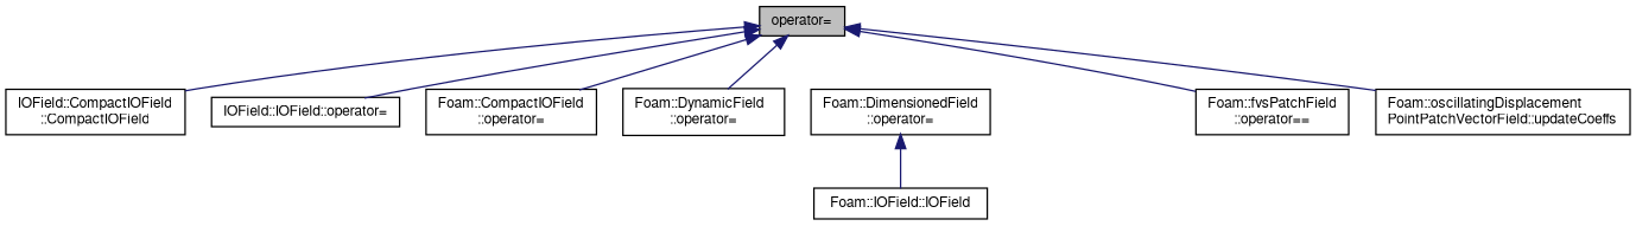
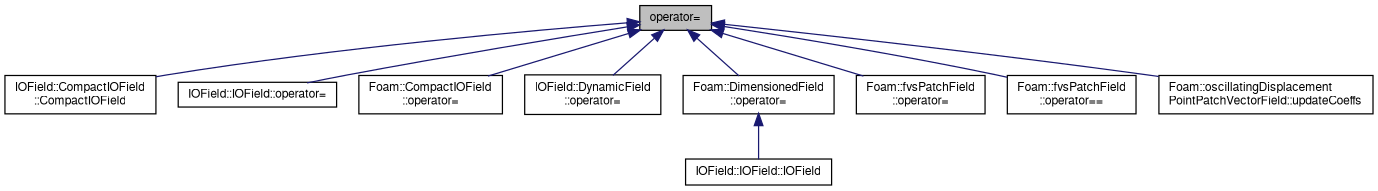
  digraph {
    rankdir=TB
    node [color=black fontname=FreeSans fontsize=10 shape=record]
    edge [color=midnightblue dir=back fontname=FreeSans fontsize=10 labelfontname=FreeSans labelfontsize=10 style=solid]
    n1 [fillcolor=grey75 fontcolor=black height=0.2 label="operator=" style=filled width=0.4]
    n2 [height=0.2 label="IOField::CompactIOField\l::CompactIOField" width=0.4]
    n3 [height=0.2 label="IOField::IOField::operator=" width=0.4]
    n4 [height=0.2 label="Foam::CompactIOField\l::operator=" width=0.4]
-   n5 [height=0.2 label="Foam::DynamicField\l::operator=" width=0.4]
+   n5 [height=0.2 label="IOField::DynamicField\l::operator=" width=0.4]
    n6 [height=0.2 label="Foam::DimensionedField\l::operator=" width=0.4]
+   n7 [height=0.2 label="Foam::fvsPatchField\l::operator=" width=0.4]
    n8 [height=0.2 label="Foam::fvsPatchField\l::operator==" width=0.4]
    n9 [height=0.2 label="Foam::oscillatingDisplacement\lPointPatchVectorField::updateCoeffs" width=0.4]
-   n10 [height=0.2 label="Foam::IOField::IOField" width=0.4]
+   n10 [height=0.2 label="IOField::IOField::IOField" width=0.4]
    n1 -> n2
    n1 -> n3
    n1 -> n4
    n1 -> n5
+   n1 -> n6
+   n1 -> n7
    n1 -> n8
    n1 -> n9
    n6 -> n10
  }
